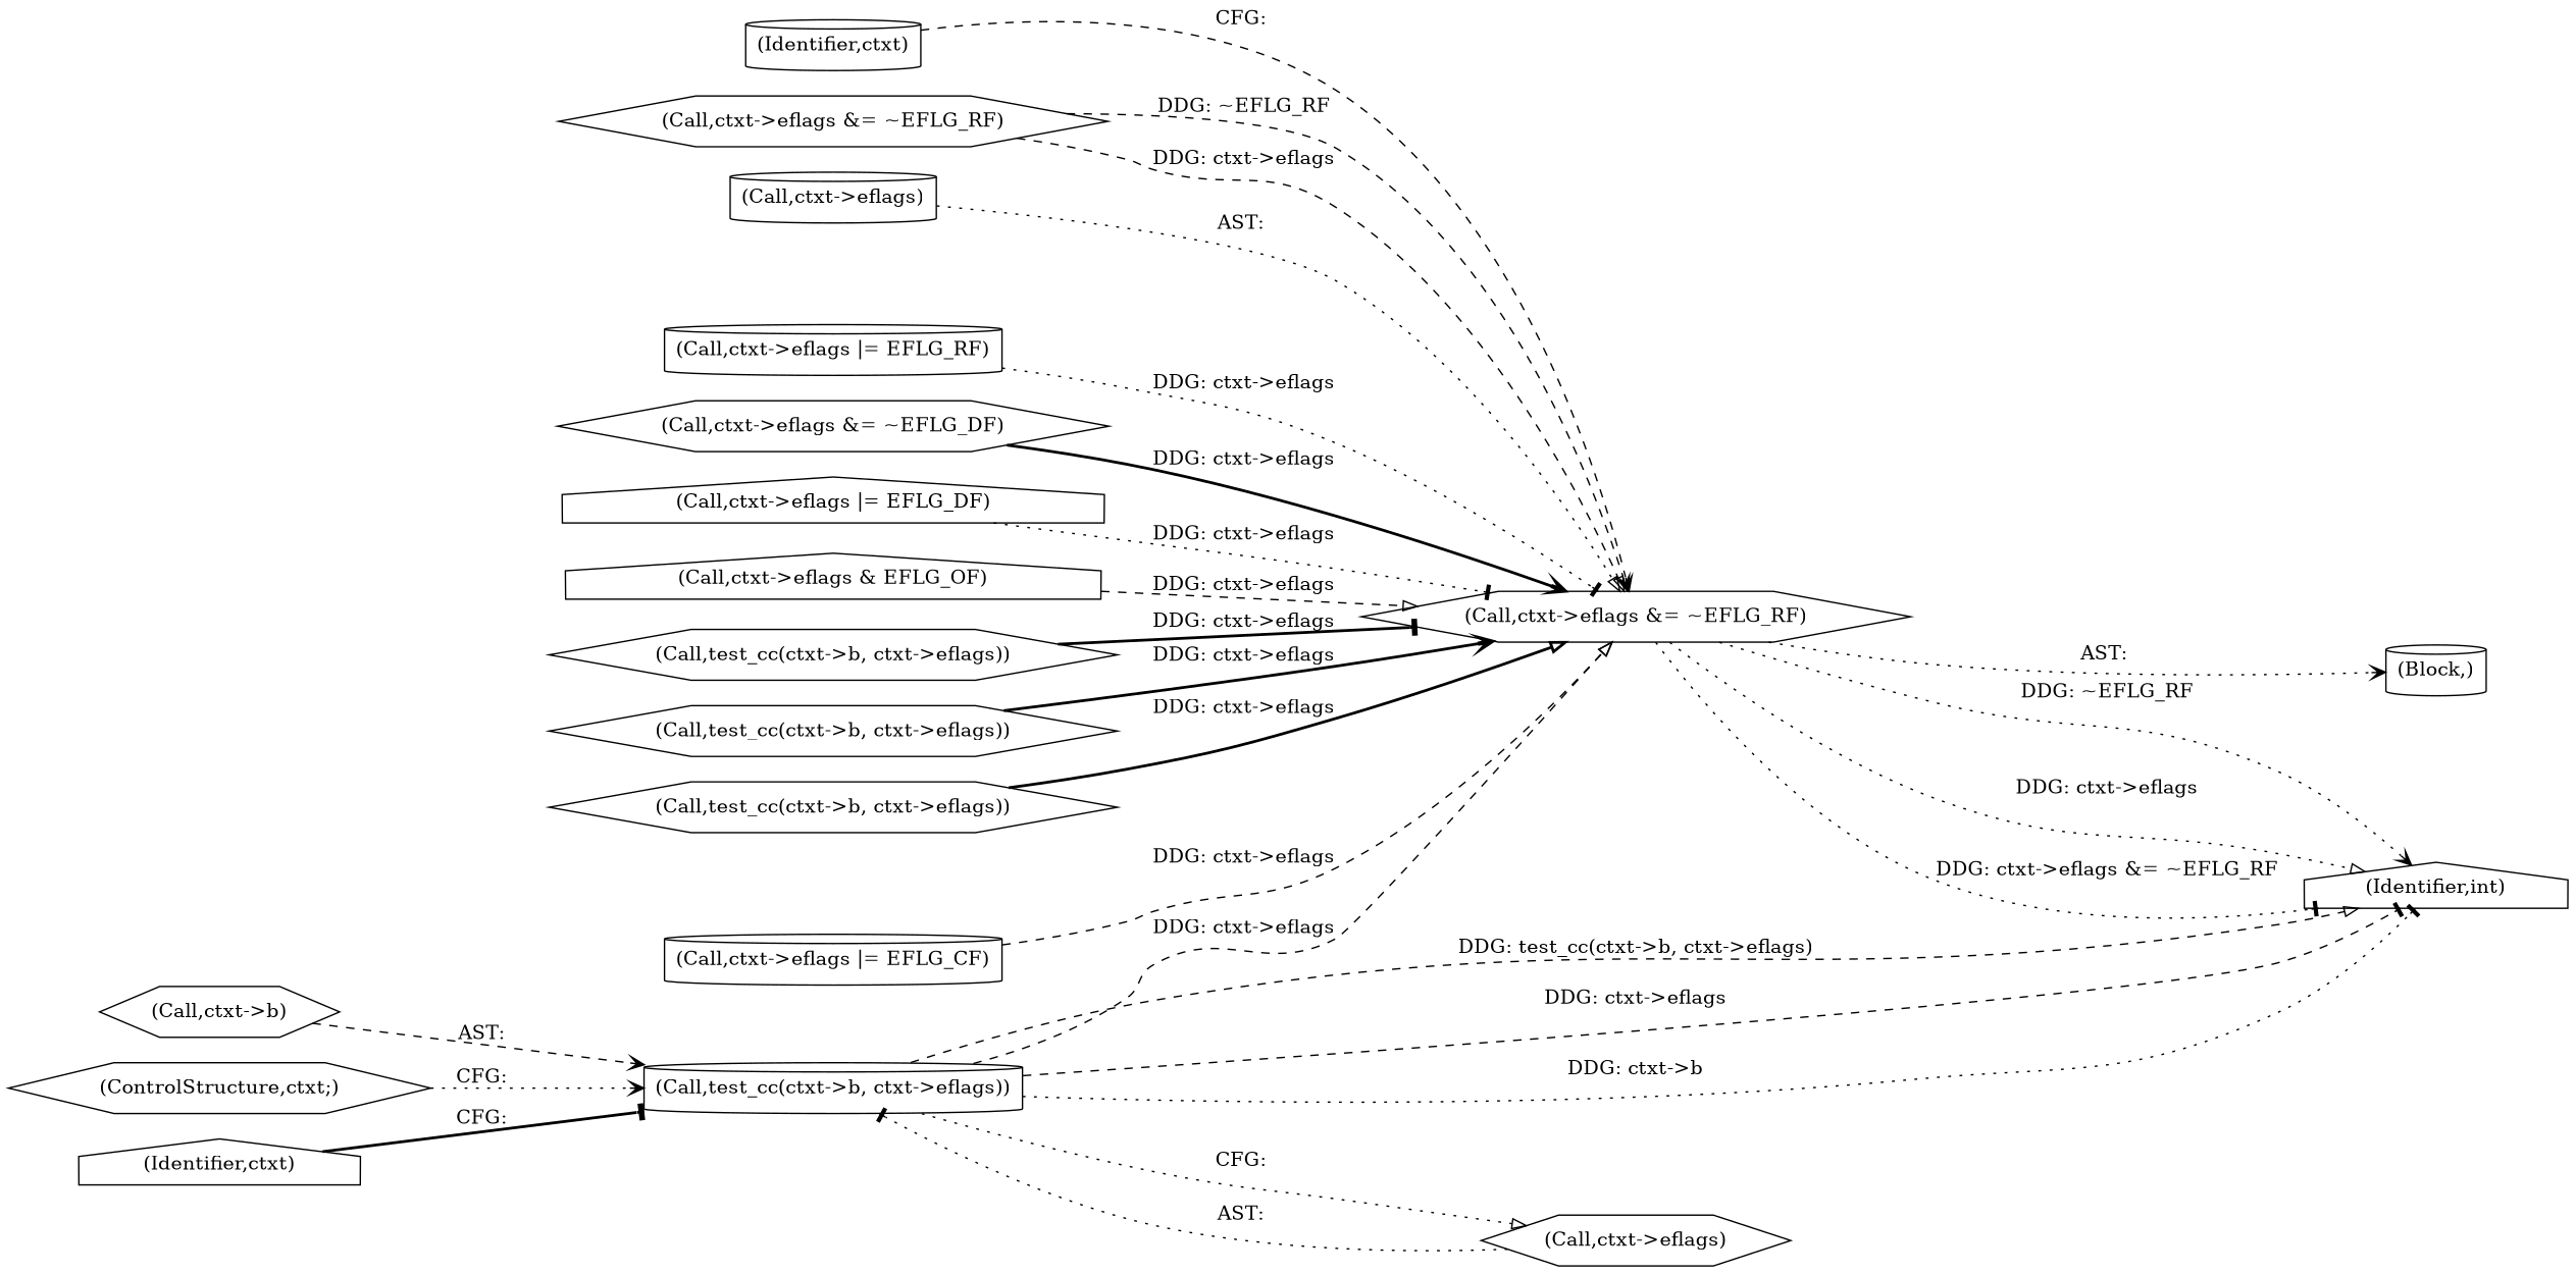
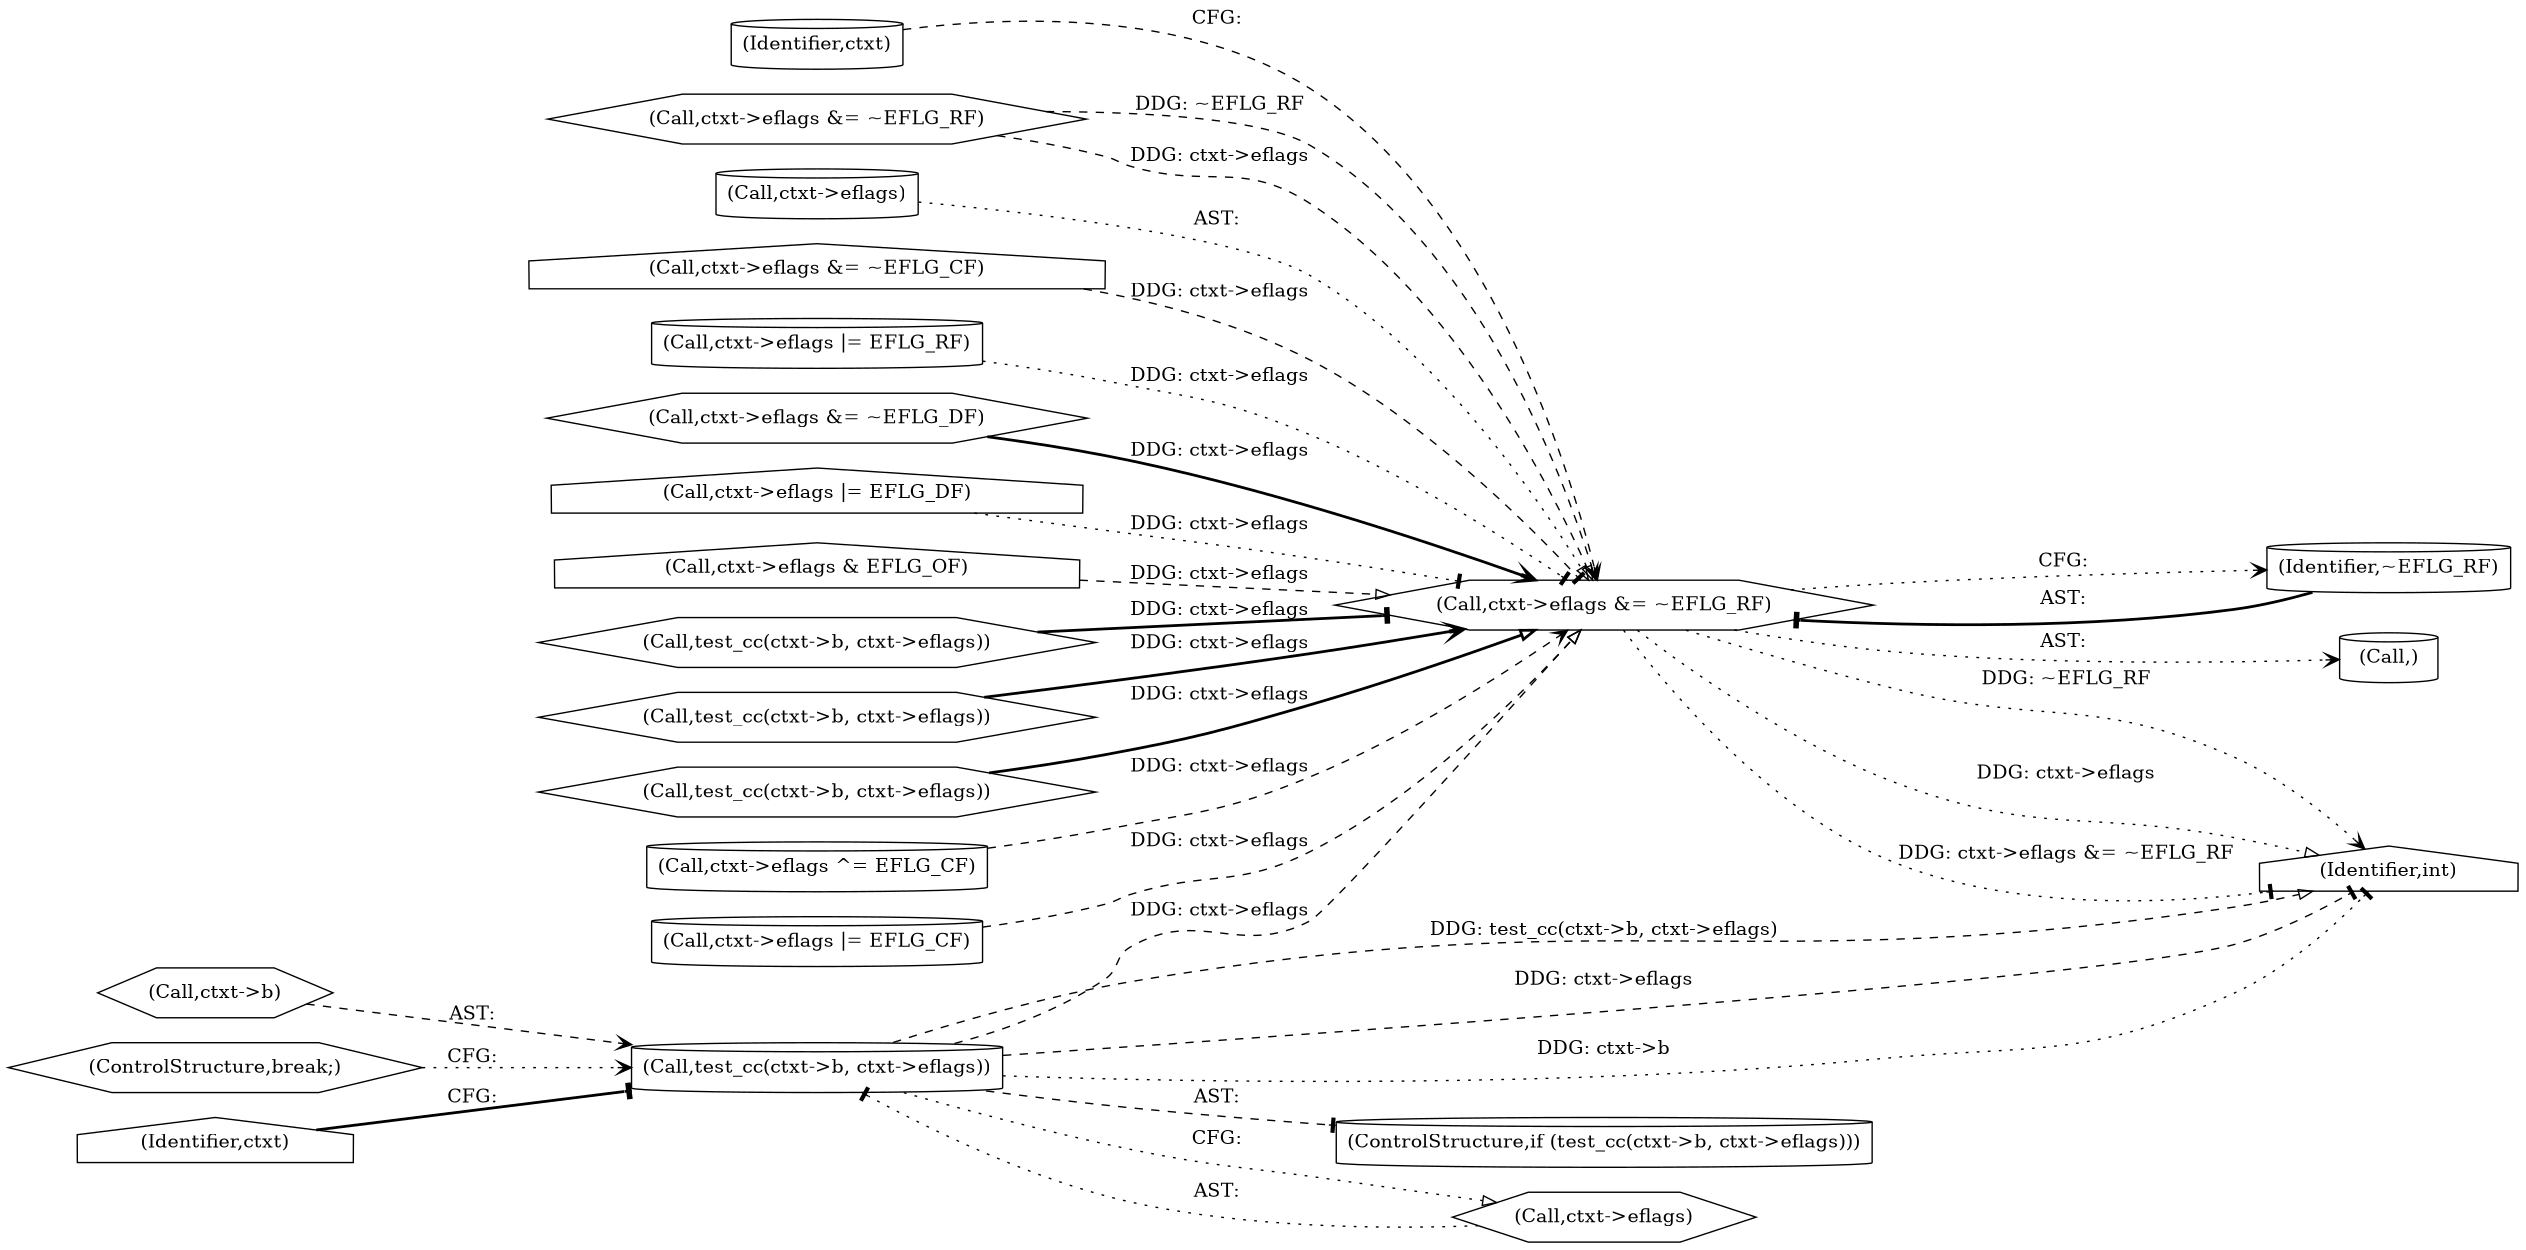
  digraph {
    rankdir=LR
    node [shape=cylinder]
    edge [arrowhead=tee style=dashed]
    n1 [label="(Call,test_cc(ctxt->b, ctxt->eflags))"]
    n2 [label="(Call,ctxt->eflags &= ~EFLG_RF)" shape=hexagon]
    n3 [label="(Identifier,int)" shape=house]
+   n4 [label="(ControlStructure,if (test_cc(ctxt->b, ctxt->eflags)))"]
    n5 [label="(Call,ctxt->eflags)" shape=hexagon]
-   n7 [label="(Block,)"]
+   n6 [label="(Identifier,~EFLG_RF)"]
+   n7 [label="(Call,)"]
    n8 [label="(Identifier,ctxt)"]
    n9 [label="(Call,ctxt->b)" shape=hexagon]
    n10 [label="(Call,ctxt->eflags &= ~EFLG_RF)" shape=hexagon]
    n11 [label="(Call,ctxt->eflags)"]
+   n12 [label="(Call,ctxt->eflags &= ~EFLG_CF)" shape=house]
    n13 [label="(Call,ctxt->eflags |= EFLG_RF)"]
    n14 [label="(Call,ctxt->eflags &= ~EFLG_DF)" shape=hexagon]
    n15 [label="(Call,ctxt->eflags |= EFLG_DF)" shape=house]
    n16 [label="(Call,ctxt->eflags & EFLG_OF)" shape=house]
    n17 [label="(Call,test_cc(ctxt->b, ctxt->eflags))" shape=hexagon]
    n18 [label="(Call,test_cc(ctxt->b, ctxt->eflags))" shape=hexagon]
    n19 [label="(Call,test_cc(ctxt->b, ctxt->eflags))" shape=hexagon]
-   n20 [label="(ControlStructure,ctxt;)" shape=hexagon]
+   n20 [label="(ControlStructure,break;)" shape=hexagon]
    n21 [label="(Identifier,ctxt)" shape=house]
+   n22 [label="(Call,ctxt->eflags ^= EFLG_CF)"]
    n23 [label="(Call,ctxt->eflags |= EFLG_CF)"]
    n1 -> n2 [arrowhead=onormal label="DDG: ctxt->eflags"]
    n1 -> n3 [arrowhead=onormal label="DDG: test_cc(ctxt->b, ctxt->eflags)"]
    n1 -> n3 [label="DDG: ctxt->eflags"]
    n1 -> n3 [label="DDG: ctxt->b" style=dotted]
+   n1 -> n4 [label="AST: "]
    n1 -> n5 [arrowhead=onormal label="CFG: " style=dotted]
    n2 -> n3 [arrowhead=vee label="DDG: ~EFLG_RF" style=dotted]
    n2 -> n3 [arrowhead=onormal label="DDG: ctxt->eflags" style=dotted]
    n2 -> n3 [label="DDG: ctxt->eflags &= ~EFLG_RF" style=dotted]
+   n2 -> n6 [arrowhead=vee label="CFG: " style=dotted]
    n2 -> n7 [arrowhead=vee label="AST: " style=dotted]
    n5 -> n1 [label="AST: " style=dotted]
+   n6 -> n2 [label="AST: " style=bold]
    n8 -> n2 [arrowhead=vee label="CFG: "]
    n9 -> n1 [arrowhead=vee label="AST: "]
    n10 -> n2 [arrowhead=onormal label="DDG: ctxt->eflags"]
    n10 -> n2 [arrowhead=vee label="DDG: ~EFLG_RF"]
    n11 -> n2 [arrowhead=onormal label="AST: " style=dotted]
+   n12 -> n2 [label="DDG: ctxt->eflags"]
    n13 -> n2 [label="DDG: ctxt->eflags" style=dotted]
    n14 -> n2 [arrowhead=vee label="DDG: ctxt->eflags" style=bold]
    n15 -> n2 [label="DDG: ctxt->eflags" style=dotted]
    n16 -> n2 [arrowhead=onormal label="DDG: ctxt->eflags"]
    n17 -> n2 [label="DDG: ctxt->eflags" style=bold]
    n18 -> n2 [arrowhead=vee label="DDG: ctxt->eflags" style=bold]
    n19 -> n2 [arrowhead=onormal label="DDG: ctxt->eflags" style=bold]
    n20 -> n1 [arrowhead=vee label="CFG: " style=dotted]
    n21 -> n1 [label="CFG: " style=bold]
+   n22 -> n2 [arrowhead=vee label="DDG: ctxt->eflags"]
    n23 -> n2 [arrowhead=onormal label="DDG: ctxt->eflags"]
  }
